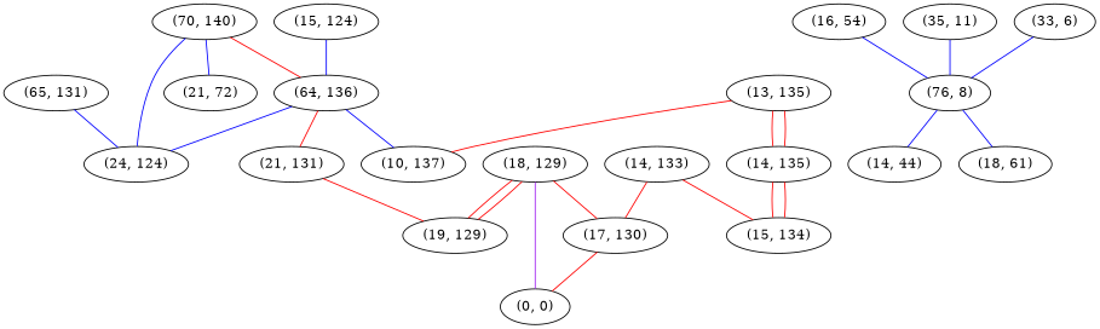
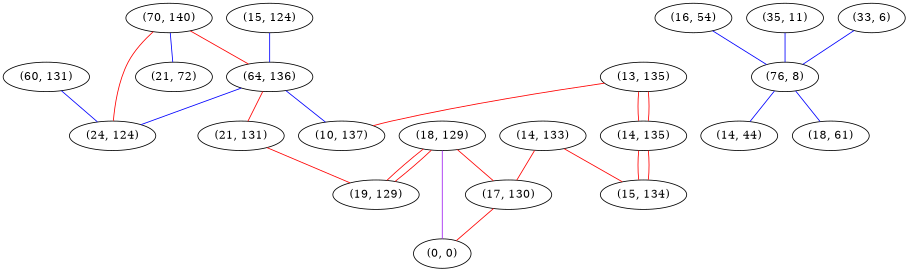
  graph {
    edge [color=red weight=1]
    "(15, 124)"
    "(64, 136)"
    "(24, 124)"
    "(10, 137)"
    "(21, 131)"
    "(16, 54)"
    "(76, 8)"
    "(14, 44)"
    "(18, 61)"
-   "(65, 131)"
+   "(65, 131)" [label="(60, 131)"]
    "(70, 140)"
    "(21, 72)"
    "(19, 129)"
    "(18, 129)"
    "(17, 130)"
    "(0, 0)"
    "(14, 133)"
    "(15, 134)"
    "(35, 11)"
    "(13, 135)"
    "(14, 135)"
    "(33, 6)"
    "(15, 124)" -- "(64, 136)" [color=blue weight=3]
    "(64, 136)" -- "(24, 124)" [color=blue weight=3]
    "(64, 136)" -- "(10, 137)" [color=blue weight=3]
    "(64, 136)" -- "(21, 131)" [weight=3]
    "(21, 131)" -- "(19, 129)"
    "(16, 54)" -- "(76, 8)" [color=blue weight=3]
    "(76, 8)" -- "(14, 44)" [color=blue weight=3]
    "(76, 8)" -- "(18, 61)" [color=blue weight=3]
    "(65, 131)" -- "(24, 124)" [color=blue weight=3]
    "(70, 140)" -- "(64, 136)"
-   "(70, 140)" -- "(24, 124)" [color=blue weight=3]
+   "(70, 140)" -- "(24, 124)" [weight=3]
    "(70, 140)" -- "(21, 72)" [color=blue weight=3]
    "(18, 129)" -- "(19, 129)"
    "(18, 129)" -- "(19, 129)"
    "(18, 129)" -- "(17, 130)"
    "(18, 129)" -- "(0, 0)" [color=purple weight=4]
    "(17, 130)" -- "(0, 0)"
    "(14, 133)" -- "(17, 130)"
    "(14, 133)" -- "(15, 134)"
    "(35, 11)" -- "(76, 8)" [color=blue weight=3]
    "(13, 135)" -- "(10, 137)"
    "(13, 135)" -- "(14, 135)"
    "(13, 135)" -- "(14, 135)"
    "(14, 135)" -- "(15, 134)"
    "(14, 135)" -- "(15, 134)"
    "(33, 6)" -- "(76, 8)" [color=blue weight=3]
  }
